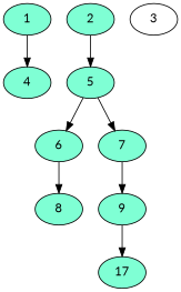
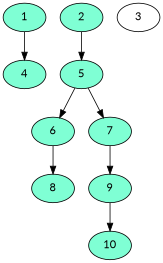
  digraph {
    fontname=Lato
    node [alpha=0.09 fillcolor=aquamarine fontname=Lato style=filled]
    edge [fontname=Lato]
    1 [expect_size=734044027462250]
    4 [alpha=0.01 expect_size=663906542195780]
    6 [alpha=0.12 expect_size=4832607184356]
    8 [alpha=0.08 expect_size=3386139705199088]
    2 [alpha=0.19 expect_size=60866696061046]
    5 [alpha=0.10 expect_size=337918788911497216]
    7 [expect_size=6308507262986167]
    9 [alpha=0.02 expect_size=880703651638808]
    3 [alpha=0.05 expect_size=342409240317178 fillcolor=white]
-   10 [expect_size=137368735688058 label=17]
+   10 [expect_size=137368735688058]
    1 -> 4
    6 -> 8
    2 -> 5
    5 -> 6
    5 -> 7
    7 -> 9
    9 -> 10
  }
